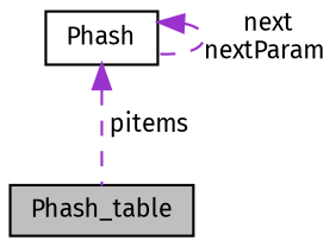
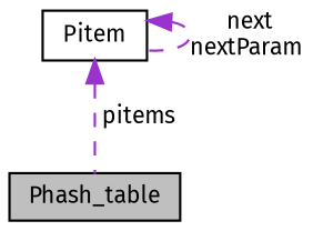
  digraph {
    fontname="Fira Sans"
    node [color=black fontname="Fira Sans" fontsize=10 shape=record style=filled]
    edge [color=darkorchid3 dir=back fontname="Fira Sans" fontsize=10 labelfontname=Helvetica labelfontsize=10 style=dashed]
    n1 [fillcolor=grey75 fontcolor=black height=0.2 label=Phash_table width=0.4]
-   n2 [fillcolor=white height=0.2 label=Phash width=0.4]
+   n2 [fillcolor=white height=0.2 label=Pitem width=0.4]
    n2 -> n1 [label=" pitems"]
    n2 -> n2 [label=" next\nnextParam"]
  }
